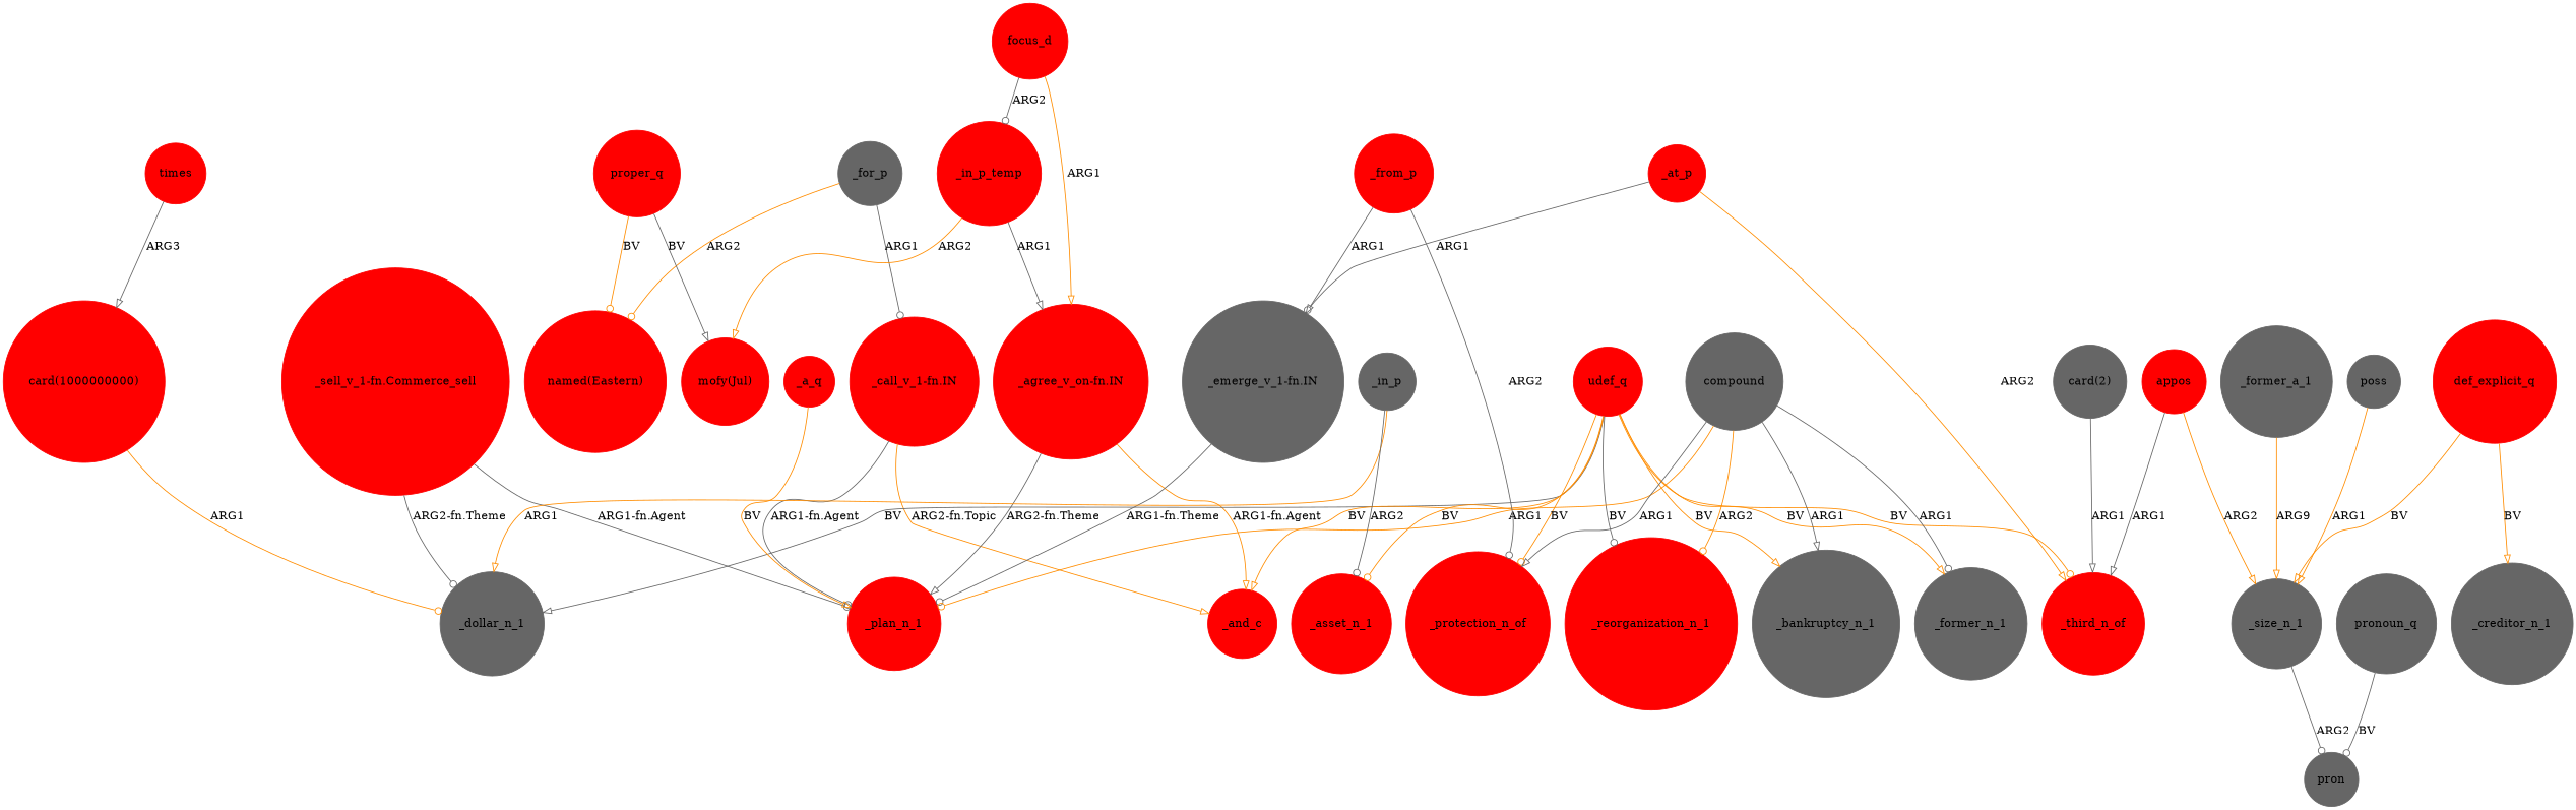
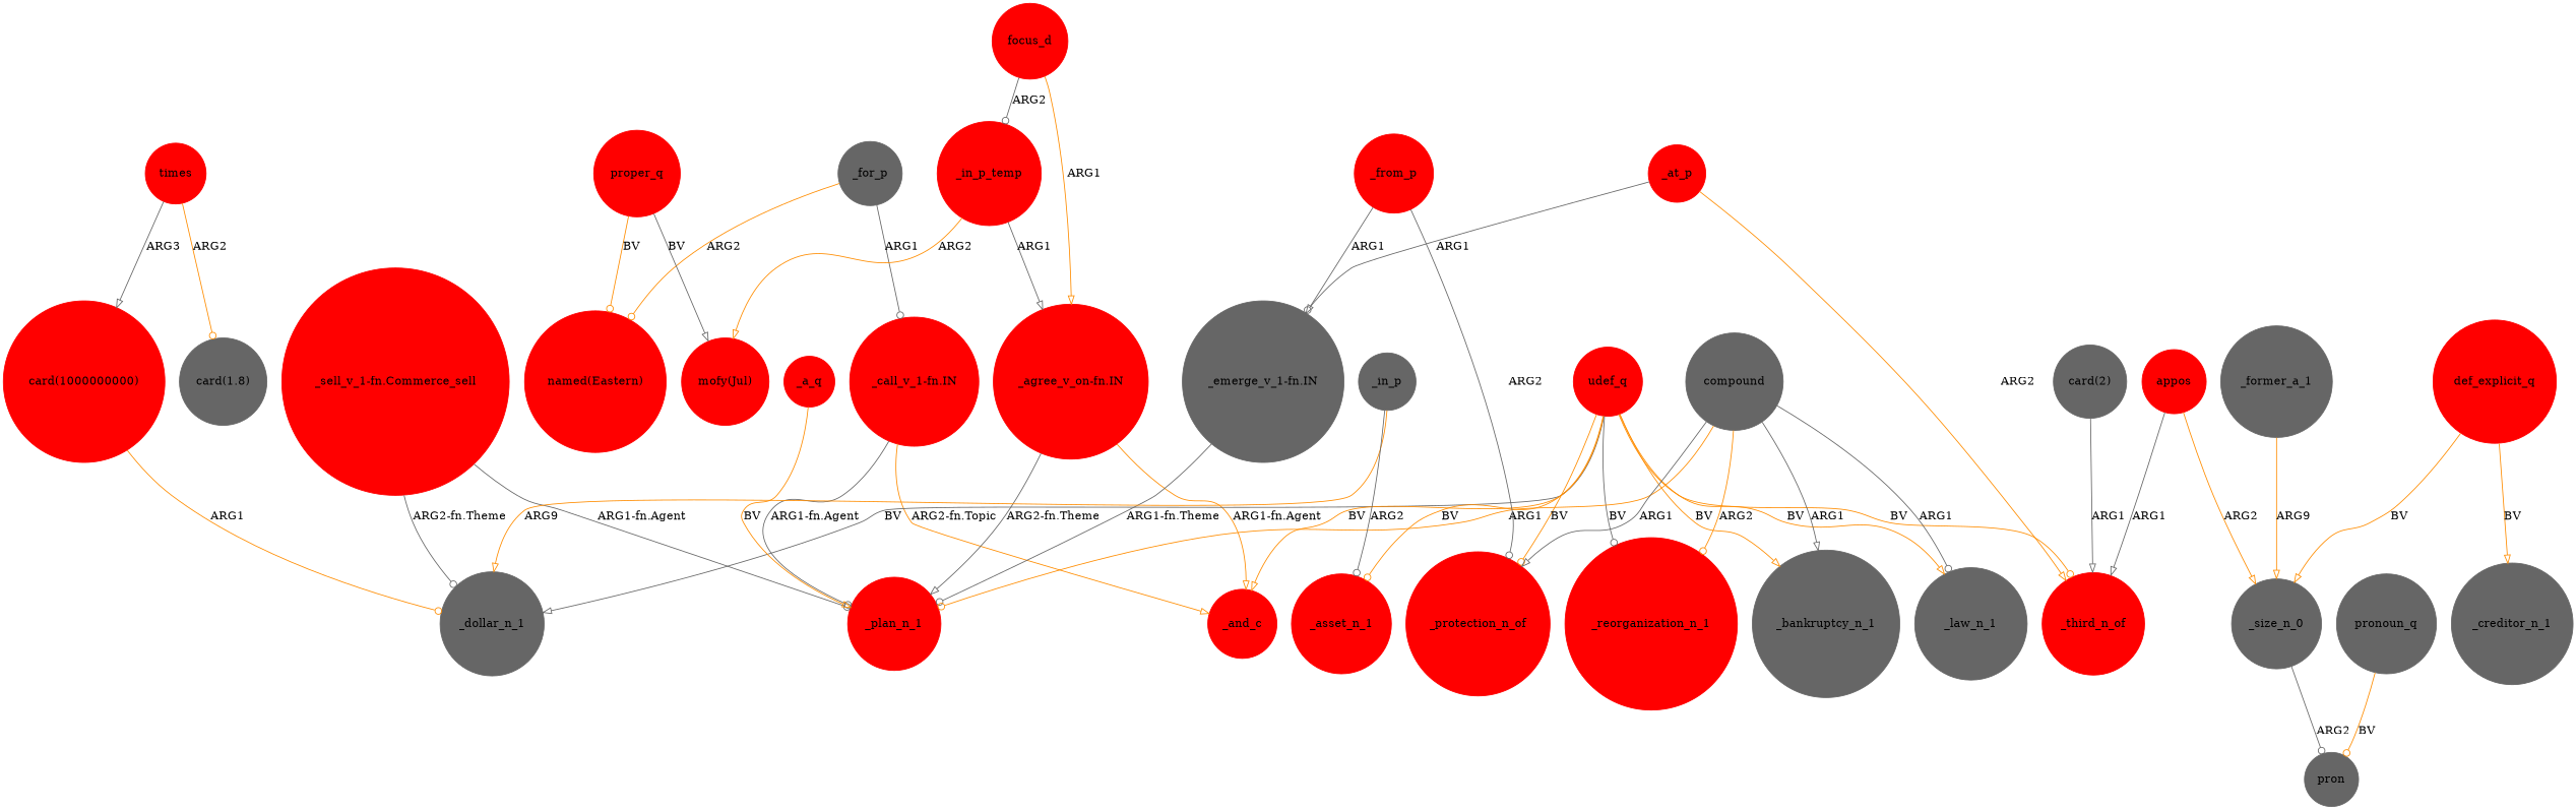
  digraph {
    node [color=red shape=circle style=filled]
    edge [arrowhead=onormal color=darkorange]
    "_sell_v_1-fn.Commerce_sell"
    _plan_n_1
    _dollar_n_1 [color=gray40]
    _former_a_1 [color=gray40]
-   _size_n_1 [color=gray40]
+   _size_n_1 [color=gray40 label=_size_n_0]
    pron [color=gray40]
    _for_p [color=gray40]
    "_call_v_1-fn.IN"
    "named(Eastern)"
    _and_c
    focus_d
    _in_p_temp
    "_agree_v_on-fn.IN"
    "mofy(Jul)"
    proper_q
    udef_q
    _bankruptcy_n_1 [color=gray40]
    _third_n_of
-   _law_n_1 [color=gray40 label=_former_n_1]
+   _law_n_1 [color=gray40]
    _asset_n_1
    _protection_n_of
    _reorganization_n_1
    appos
    "_emerge_v_1-fn.IN" [color=gray40]
-   poss [color=gray40]
    _creditor_n_1 [color=gray40]
    def_explicit_q
    "card(2)" [color=gray40]
    compound [color=gray40]
    _from_p
    _at_p
    times
    "card(1000000000)"
+   "card(1.8)" [color=gray40]
    pronoun_q [color=gray40]
    _in_p [color=gray40]
    _a_q
    "_sell_v_1-fn.Commerce_sell" -> _plan_n_1 [arrowhead=odot color=gray40 label="ARG1-fn.Agent"]
    "_sell_v_1-fn.Commerce_sell" -> _dollar_n_1 [arrowhead=odot color=gray40 label="ARG2-fn.Theme"]
    _former_a_1 -> _size_n_1 [label=ARG9]
    _size_n_1 -> pron [arrowhead=odot color=gray40 label=ARG2]
    _for_p -> "_call_v_1-fn.IN" [arrowhead=odot color=gray40 label=ARG1]
    _for_p -> "named(Eastern)" [arrowhead=odot label=ARG2]
    "_call_v_1-fn.IN" -> _plan_n_1 [arrowhead=odot color=gray40 label="ARG1-fn.Agent"]
    "_call_v_1-fn.IN" -> _and_c [label="ARG2-fn.Topic"]
    focus_d -> _in_p_temp [arrowhead=odot color=gray40 label=ARG2]
    focus_d -> "_agree_v_on-fn.IN" [label=ARG1]
    _in_p_temp -> "_agree_v_on-fn.IN" [color=gray40 label=ARG1]
    _in_p_temp -> "mofy(Jul)" [label=ARG2]
    "_agree_v_on-fn.IN" -> _plan_n_1 [color=gray40 label="ARG2-fn.Theme"]
    "_agree_v_on-fn.IN" -> _and_c [label="ARG1-fn.Agent"]
    proper_q -> "named(Eastern)" [arrowhead=odot label=BV]
    proper_q -> "mofy(Jul)" [color=gray40 label=BV]
    udef_q -> _dollar_n_1 [color=gray40 label=BV]
    udef_q -> _and_c [label=BV]
    udef_q -> _bankruptcy_n_1 [label=BV]
    udef_q -> _third_n_of [arrowhead=odot label=BV]
    udef_q -> _law_n_1 [label=BV]
    udef_q -> _asset_n_1 [arrowhead=odot label=BV]
    udef_q -> _protection_n_of [arrowhead=odot label=BV]
    udef_q -> _reorganization_n_1 [arrowhead=odot color=gray40 label=BV]
    appos -> _size_n_1 [label=ARG2]
    appos -> _third_n_of [color=gray40 label=ARG1]
    "_emerge_v_1-fn.IN" -> _plan_n_1 [arrowhead=odot color=gray40 label="ARG1-fn.Theme"]
-   poss -> _size_n_1 [label=ARG1]
    def_explicit_q -> _size_n_1 [label=BV]
    def_explicit_q -> _creditor_n_1 [label=BV]
    "card(2)" -> _third_n_of [color=gray40 label=ARG1]
    compound -> _plan_n_1 [arrowhead=odot label=ARG1]
    compound -> _bankruptcy_n_1 [color=gray40 label=ARG1]
    compound -> _law_n_1 [arrowhead=odot color=gray40 label=ARG1]
    compound -> _protection_n_of [color=gray40 label=ARG1]
    compound -> _reorganization_n_1 [arrowhead=odot label=ARG2]
    _from_p -> _protection_n_of [arrowhead=odot color=gray40 label=ARG2]
    _from_p -> "_emerge_v_1-fn.IN" [color=gray40 label=ARG1]
    _at_p -> _third_n_of [label=ARG2]
    _at_p -> "_emerge_v_1-fn.IN" [arrowhead=odot color=gray40 label=ARG1]
    times -> "card(1000000000)" [color=gray40 label=ARG3]
+   times -> "card(1.8)" [arrowhead=odot label=ARG2]
    "card(1000000000)" -> _dollar_n_1 [arrowhead=odot label=ARG1]
-   pronoun_q -> pron [arrowhead=odot color=gray40 label=BV]
-   _in_p -> _dollar_n_1 [label=ARG1]
+   pronoun_q -> pron [arrowhead=odot label=BV]
+   _in_p -> _dollar_n_1 [label=ARG9]
    _in_p -> _asset_n_1 [arrowhead=odot color=gray40 label=ARG2]
    _a_q -> _plan_n_1 [label=BV]
  }
